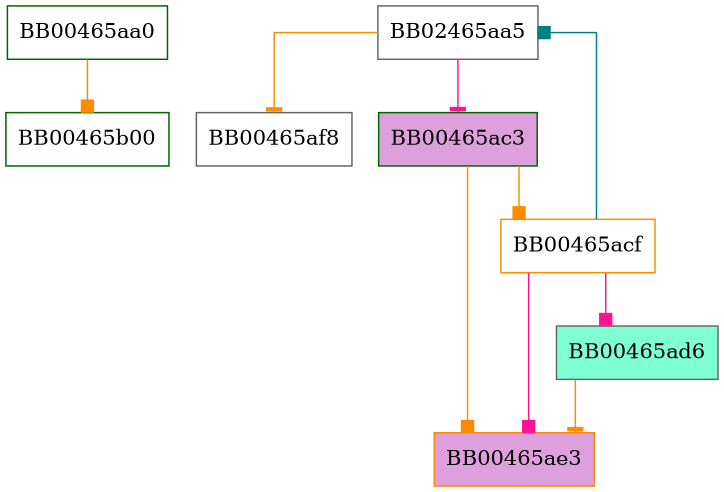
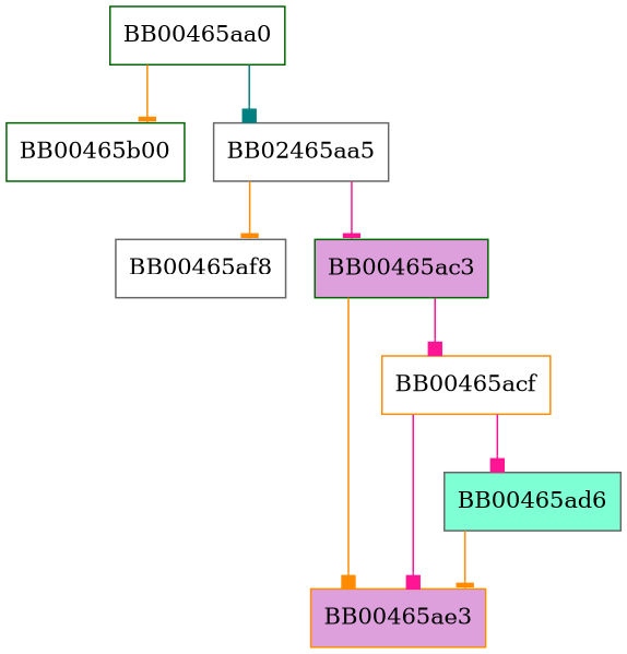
  digraph {
    splines=ortho
    node [color=darkgreen fillcolor=white shape=box style=filled]
    edge [arrowhead=box color=darkorange]
    BB00465aa0
    BB00465b00
    n3 [color=gray40 label=BB02465aa5]
    BB00465af8 [color=gray40]
    BB00465ac3 [fillcolor=plum]
    BB00465ae3 [color=darkorange fillcolor=plum]
    BB00465acf [color=darkorange]
    BB00465ad6 [color=gray40 fillcolor=aquamarine]
-   BB00465aa0 -> BB00465b00
-   BB00465acf -> n3 [color=teal]
+   BB00465aa0 -> BB00465b00 [arrowhead=tee]
+   BB00465aa0 -> n3 [color=teal]
    n3 -> BB00465af8 [arrowhead=tee]
    n3 -> BB00465ac3 [arrowhead=tee color=deeppink]
    BB00465ac3 -> BB00465ae3
-   BB00465ac3 -> BB00465acf
+   BB00465ac3 -> BB00465acf [color=deeppink]
    BB00465acf -> BB00465ae3 [color=deeppink]
    BB00465acf -> BB00465ad6 [color=deeppink]
    BB00465ad6 -> BB00465ae3 [arrowhead=tee]
  }
